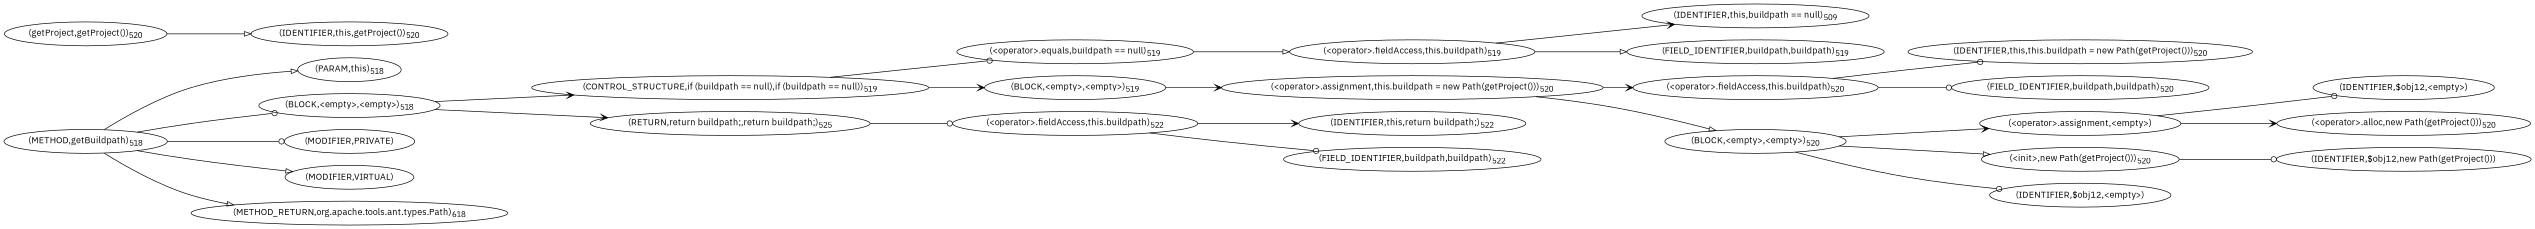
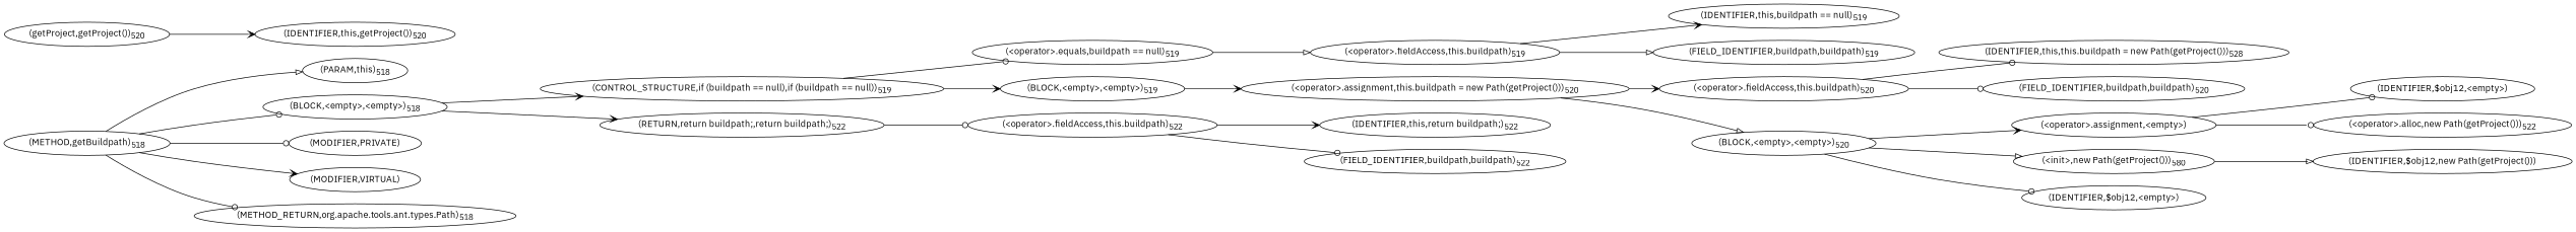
  digraph {
    fontname="IBM Plex Sans"
    rankdir=LR
    node [fontname="IBM Plex Sans"]
    edge [arrowhead=odot fontname="IBM Plex Sans"]
    n1 [label=<(METHOD,getBuildpath)<SUB>518</SUB>>]
    n2 [label=<(PARAM,this)<SUB>518</SUB>>]
    n3 [label=<(BLOCK,&lt;empty&gt;,&lt;empty&gt;)<SUB>518</SUB>>]
    n4 [label=<(MODIFIER,PRIVATE)>]
    n5 [label=<(MODIFIER,VIRTUAL)>]
-   n6 [label=<(METHOD_RETURN,org.apache.tools.ant.types.Path)<SUB>618</SUB>>]
+   n6 [label=<(METHOD_RETURN,org.apache.tools.ant.types.Path)<SUB>518</SUB>>]
    n7 [label=<(CONTROL_STRUCTURE,if (buildpath == null),if (buildpath == null))<SUB>519</SUB>>]
-   n8 [label=<(RETURN,return buildpath;,return buildpath;)<SUB>525</SUB>>]
+   n8 [label=<(RETURN,return buildpath;,return buildpath;)<SUB>522</SUB>>]
    n9 [label=<(&lt;operator&gt;.equals,buildpath == null)<SUB>519</SUB>>]
    n10 [label=<(BLOCK,&lt;empty&gt;,&lt;empty&gt;)<SUB>519</SUB>>]
    n11 [label=<(&lt;operator&gt;.fieldAccess,this.buildpath)<SUB>522</SUB>>]
    n12 [label=<(&lt;operator&gt;.fieldAccess,this.buildpath)<SUB>519</SUB>>]
    n13 [label=<(&lt;operator&gt;.assignment,this.buildpath = new Path(getProject()))<SUB>520</SUB>>]
-   n14 [label=<(IDENTIFIER,this,buildpath == null)<SUB>509</SUB>>]
+   n14 [label=<(IDENTIFIER,this,buildpath == null)<SUB>519</SUB>>]
    n15 [label=<(FIELD_IDENTIFIER,buildpath,buildpath)<SUB>519</SUB>>]
    n16 [label=<(&lt;operator&gt;.fieldAccess,this.buildpath)<SUB>520</SUB>>]
    n17 [label=<(BLOCK,&lt;empty&gt;,&lt;empty&gt;)<SUB>520</SUB>>]
-   n18 [label=<(IDENTIFIER,this,this.buildpath = new Path(getProject()))<SUB>520</SUB>>]
+   n18 [label=<(IDENTIFIER,this,this.buildpath = new Path(getProject()))<SUB>528</SUB>>]
    n19 [label=<(FIELD_IDENTIFIER,buildpath,buildpath)<SUB>520</SUB>>]
    n20 [label=<(&lt;operator&gt;.assignment,&lt;empty&gt;)>]
-   n21 [label=<(&lt;init&gt;,new Path(getProject()))<SUB>520</SUB>>]
+   n21 [label=<(&lt;init&gt;,new Path(getProject()))<SUB>580</SUB>>]
    n22 [label=<(IDENTIFIER,$obj12,&lt;empty&gt;)>]
    n23 [label=<(IDENTIFIER,$obj12,&lt;empty&gt;)>]
-   n24 [label=<(&lt;operator&gt;.alloc,new Path(getProject()))<SUB>520</SUB>>]
+   n24 [label=<(&lt;operator&gt;.alloc,new Path(getProject()))<SUB>522</SUB>>]
    n25 [label=<(IDENTIFIER,$obj12,new Path(getProject()))>]
    n26 [label=<(getProject,getProject())<SUB>520</SUB>>]
    n27 [label=<(IDENTIFIER,this,getProject())<SUB>520</SUB>>]
    n28 [label=<(IDENTIFIER,this,return buildpath;)<SUB>522</SUB>>]
    n29 [label=<(FIELD_IDENTIFIER,buildpath,buildpath)<SUB>522</SUB>>]
    n1 -> n2 [arrowhead=onormal]
    n1 -> n3
    n1 -> n4
-   n1 -> n5 [arrowhead=onormal]
-   n1 -> n6 [arrowhead=onormal]
+   n1 -> n5 [arrowhead=vee]
+   n1 -> n6
    n3 -> n7 [arrowhead=vee]
    n3 -> n8 [arrowhead=vee]
    n7 -> n9
    n7 -> n10 [arrowhead=vee]
    n8 -> n11
    n9 -> n12 [arrowhead=onormal]
    n10 -> n13 [arrowhead=vee]
    n11 -> n28 [arrowhead=vee]
    n11 -> n29
    n12 -> n14 [arrowhead=vee]
    n12 -> n15 [arrowhead=onormal]
    n13 -> n16 [arrowhead=vee]
    n13 -> n17 [arrowhead=onormal]
    n16 -> n18
    n16 -> n19
    n17 -> n20 [arrowhead=vee]
    n17 -> n21 [arrowhead=onormal]
    n17 -> n22
    n20 -> n23
-   n20 -> n24 [arrowhead=vee]
-   n21 -> n25
-   n26 -> n27 [arrowhead=onormal]
+   n20 -> n24
+   n21 -> n25 [arrowhead=onormal]
+   n26 -> n27 [arrowhead=vee]
  }
